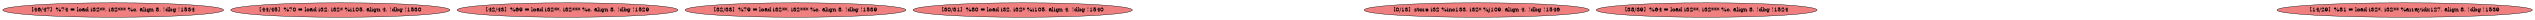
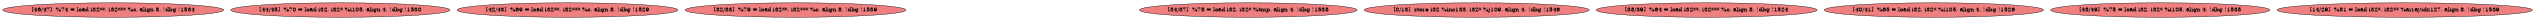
  digraph {
    node [fillcolor=lightcoral shape=ellipse style=filled]
    n1 [label="[46/47]  %74 = load i32**, i32*** %c, align 8, !dbg !1534"]
    n2 [label="[44/45]  %70 = load i32, i32* %i105, align 4, !dbg !1530"]
    n3 [label="[42/43]  %69 = load i32**, i32*** %c, align 8, !dbg !1529"]
    n4 [label="[32/33]  %79 = load i32**, i32*** %c, align 8, !dbg !1539"]
-   n5 [label="[30/31]  %80 = load i32, i32* %i105, align 4, !dbg !1540"]
+   n6 [label="[34/37]  %78 = load i32, i32* %tmp, align 4, !dbg !1538"]
    n7 [label="[0/13]  store i32 %inc133, i32* %j109, align 4, !dbg !1546"]
    n8 [label="[38/39]  %64 = load i32**, i32*** %c, align 8, !dbg !1524"]
+   n9 [label="[40/41]  %65 = load i32, i32* %i105, align 4, !dbg !1526"]
+   n10 [label="[48/49]  %75 = load i32, i32* %i105, align 4, !dbg !1535"]
    n11 [label="[14/29]  %81 = load i32*, i32** %arrayidx127, align 8, !dbg !1539"]
  }
